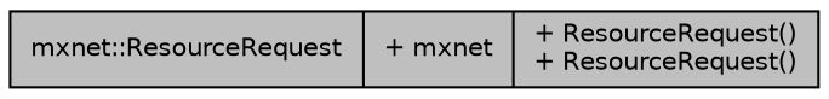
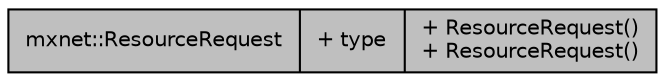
  digraph {
    rankdir=LR
-   n1 [color=black fillcolor=grey75 fontcolor=black fontname=Helvetica fontsize=10 height=0.2 label="{mxnet::ResourceRequest\n|+ mxnet\l|+ ResourceRequest()\l+ ResourceRequest()\l}" shape=record style=filled width=0.4]
+   n1 [color=black fillcolor=grey75 fontcolor=black fontname=Helvetica fontsize=10 height=0.2 label="{mxnet::ResourceRequest\n|+ type\l|+ ResourceRequest()\l+ ResourceRequest()\l}" shape=record style=filled width=0.4]
  }
